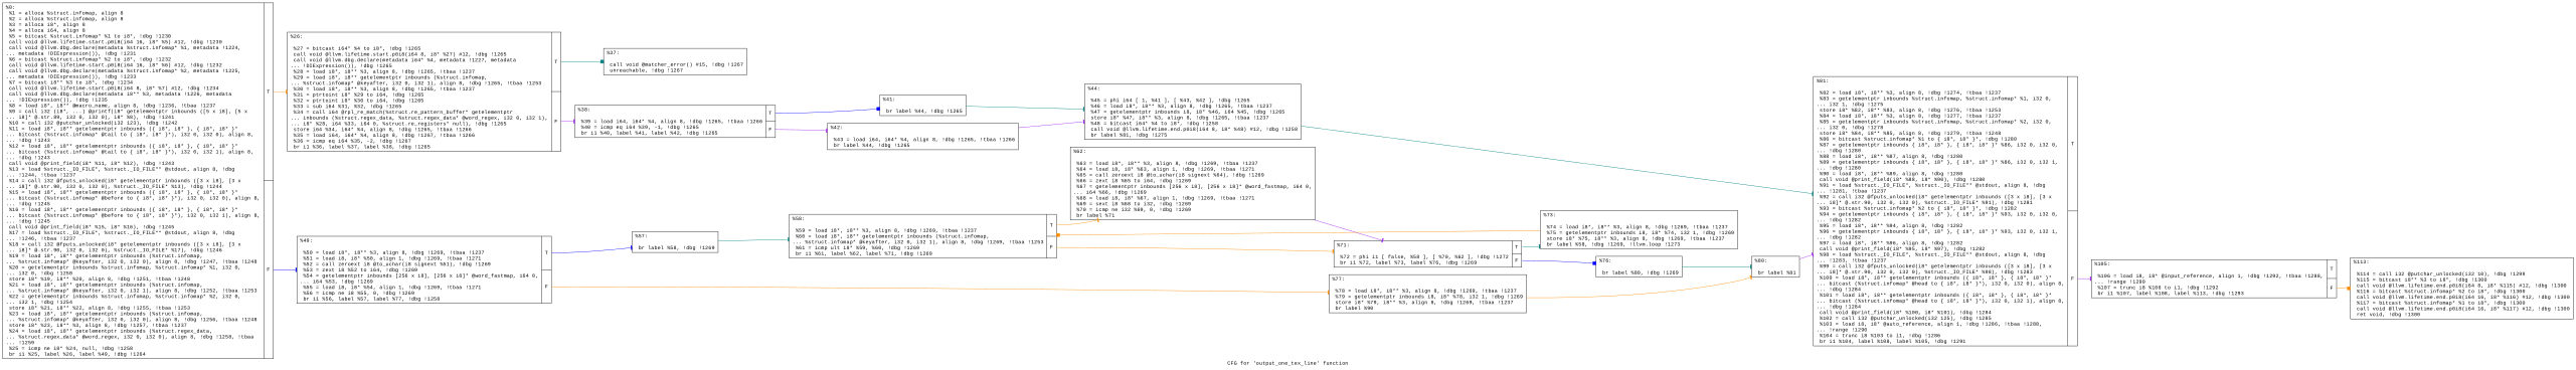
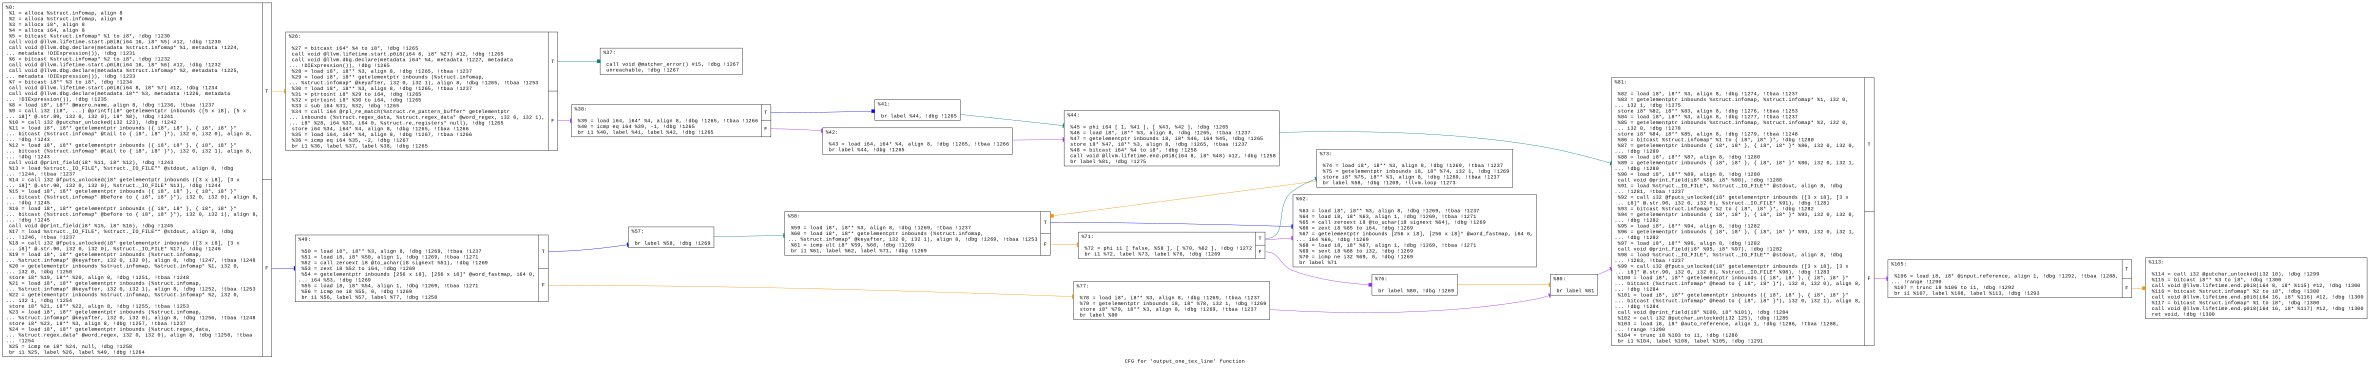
  digraph {
    fontname="Liberation Mono"
    label="CFG for 'output_one_tex_line' function"
    rankdir=LR
    node [fontname="Liberation Mono" shape=record]
    edge [arrowhead=tee color=darkorange fontname="Liberation Mono"]
-   n1 [label="{%0:\l  %1 = alloca %struct.infomap, align 8\l  %2 = alloca %struct.infomap, align 8\l  %3 = alloca i8*, align 8\l  %4 = alloca i64, align 8\l  %5 = bitcast %struct.infomap* %1 to i8*, !dbg !1230\l  call void @llvm.lifetime.start.p0i8(i64 16, i8* %5) #12, !dbg !1230\l  call void @llvm.dbg.declare(metadata %struct.infomap* %1, metadata !1224,\l... metadata !DIExpression()), !dbg !1231\l  %6 = bitcast %struct.infomap* %2 to i8*, !dbg !1232\l  call void @llvm.lifetime.start.p0i8(i64 16, i8* %6) #12, !dbg !1232\l  call void @llvm.dbg.declare(metadata %struct.infomap* %2, metadata !1225,\l... metadata !DIExpression()), !dbg !1233\l  %7 = bitcast i8** %3 to i8*, !dbg !1234\l  call void @llvm.lifetime.start.p0i8(i64 8, i8* %7) #12, !dbg !1234\l  call void @llvm.dbg.declare(metadata i8** %3, metadata !1226, metadata\l... !DIExpression()), !dbg !1235\l  %8 = load i8*, i8** @macro_name, align 8, !dbg !1236, !tbaa !1237\l  %9 = call i32 (i8*, ...) @printf(i8* getelementptr inbounds ([5 x i8], [5 x\l... i8]* @.str.89, i32 0, i32 0), i8* %8), !dbg !1241\l  %10 = call i32 @putchar_unlocked(i32 123), !dbg !1242\l  %11 = load i8*, i8** getelementptr inbounds (\{ i8*, i8* \}, \{ i8*, i8* \}*\l... bitcast (%struct.infomap* @tail to \{ i8*, i8* \}*), i32 0, i32 0), align 8,\l... !dbg !1243\l  %12 = load i8*, i8** getelementptr inbounds (\{ i8*, i8* \}, \{ i8*, i8* \}*\l... bitcast (%struct.infomap* @tail to \{ i8*, i8* \}*), i32 0, i32 1), align 8,\l... !dbg !1243\l  call void @print_field(i8* %11, i8* %12), !dbg !1243\l  %13 = load %struct._IO_FILE*, %struct._IO_FILE** @stdout, align 8, !dbg\l... !1244, !tbaa !1237\l  %14 = call i32 @fputs_unlocked(i8* getelementptr inbounds ([3 x i8], [3 x\l... i8]* @.str.90, i32 0, i32 0), %struct._IO_FILE* %13), !dbg !1244\l  %15 = load i8*, i8** getelementptr inbounds (\{ i8*, i8* \}, \{ i8*, i8* \}*\l... bitcast (%struct.infomap* @before to \{ i8*, i8* \}*), i32 0, i32 0), align 8,\l... !dbg !1245\l  %16 = load i8*, i8** getelementptr inbounds (\{ i8*, i8* \}, \{ i8*, i8* \}*\l... bitcast (%struct.infomap* @before to \{ i8*, i8* \}*), i32 0, i32 1), align 8,\l... !dbg !1245\l  call void @print_field(i8* %15, i8* %16), !dbg !1245\l  %17 = load %struct._IO_FILE*, %struct._IO_FILE** @stdout, align 8, !dbg\l... !1246, !tbaa !1237\l  %18 = call i32 @fputs_unlocked(i8* getelementptr inbounds ([3 x i8], [3 x\l... i8]* @.str.90, i32 0, i32 0), %struct._IO_FILE* %17), !dbg !1246\l  %19 = load i8*, i8** getelementptr inbounds (%struct.infomap,\l... %struct.infomap* @keyafter, i32 0, i32 0), align 8, !dbg !1247, !tbaa !1248\l  %20 = getelementptr inbounds %struct.infomap, %struct.infomap* %1, i32 0,\l... i32 0, !dbg !1250\l  store i8* %19, i8** %20, align 8, !dbg !1251, !tbaa !1248\l  %21 = load i8*, i8** getelementptr inbounds (%struct.infomap,\l... %struct.infomap* @keyafter, i32 0, i32 1), align 8, !dbg !1252, !tbaa !1253\l  %22 = getelementptr inbounds %struct.infomap, %struct.infomap* %2, i32 0,\l... i32 1, !dbg !1254\l  store i8* %21, i8** %22, align 8, !dbg !1255, !tbaa !1253\l  %23 = load i8*, i8** getelementptr inbounds (%struct.infomap,\l... %struct.infomap* @keyafter, i32 0, i32 0), align 8, !dbg !1256, !tbaa !1248\l  store i8* %23, i8** %3, align 8, !dbg !1257, !tbaa !1237\l  %24 = load i8*, i8** getelementptr inbounds (%struct.regex_data,\l... %struct.regex_data* @word_regex, i32 0, i32 0), align 8, !dbg !1258, !tbaa\l... !1259\l  %25 = icmp ne i8* %24, null, !dbg !1258\l  br i1 %25, label %26, label %49, !dbg !1264\l|{<s0>T|<s1>F}}"]
+   n1 [label="{%0:\l  %1 = alloca %struct.infomap, align 8\l  %2 = alloca %struct.infomap, align 8\l  %3 = alloca i8*, align 8\l  %4 = alloca i64, align 8\l  %5 = bitcast %struct.infomap* %1 to i8*, !dbg !1230\l  call void @llvm.lifetime.start.p0i8(i64 16, i8* %5) #12, !dbg !1230\l  call void @llvm.dbg.declare(metadata %struct.infomap* %1, metadata !1224,\l... metadata !DIExpression()), !dbg !1231\l  %6 = bitcast %struct.infomap* %2 to i8*, !dbg !1232\l  call void @llvm.lifetime.start.p0i8(i64 16, i8* %6) #12, !dbg !1232\l  call void @llvm.dbg.declare(metadata %struct.infomap* %2, metadata !1225,\l... metadata !DIExpression()), !dbg !1233\l  %7 = bitcast i8** %3 to i8*, !dbg !1234\l  call void @llvm.lifetime.start.p0i8(i64 8, i8* %7) #12, !dbg !1234\l  call void @llvm.dbg.declare(metadata i8** %3, metadata !1226, metadata\l... !DIExpression()), !dbg !1235\l  %8 = load i8*, i8** @macro_name, align 8, !dbg !1236, !tbaa !1237\l  %9 = call i32 (i8*, ...) @printf(i8* getelementptr inbounds ([5 x i8], [5 x\l... i8]* @.str.89, i32 0, i32 0), i8* %8), !dbg !1241\l  %10 = call i32 @putchar_unlocked(i32 123), !dbg !1242\l  %11 = load i8*, i8** getelementptr inbounds (\{ i8*, i8* \}, \{ i8*, i8* \}*\l... bitcast (%struct.infomap* @tail to \{ i8*, i8* \}*), i32 0, i32 0), align 8,\l... !dbg !1243\l  %12 = load i8*, i8** getelementptr inbounds (\{ i8*, i8* \}, \{ i8*, i8* \}*\l... bitcast (%struct.infomap* @tail to \{ i8*, i8* \}*), i32 0, i32 1), align 8,\l... !dbg !1243\l  call void @print_field(i8* %11, i8* %12), !dbg !1243\l  %13 = load %struct._IO_FILE*, %struct._IO_FILE** @stdout, align 8, !dbg\l... !1244, !tbaa !1237\l  %14 = call i32 @fputs_unlocked(i8* getelementptr inbounds ([3 x i8], [3 x\l... i8]* @.str.90, i32 0, i32 0), %struct._IO_FILE* %13), !dbg !1244\l  %15 = load i8*, i8** getelementptr inbounds (\{ i8*, i8* \}, \{ i8*, i8* \}*\l... bitcast (%struct.infomap* @before to \{ i8*, i8* \}*), i32 0, i32 0), align 8,\l... !dbg !1245\l  %16 = load i8*, i8** getelementptr inbounds (\{ i8*, i8* \}, \{ i8*, i8* \}*\l... bitcast (%struct.infomap* @before to \{ i8*, i8* \}*), i32 0, i32 1), align 8,\l... !dbg !1245\l  call void @print_field(i8* %15, i8* %16), !dbg !1245\l  %17 = load %struct._IO_FILE*, %struct._IO_FILE** @stdout, align 8, !dbg\l... !1246, !tbaa !1237\l  %18 = call i32 @fputs_unlocked(i8* getelementptr inbounds ([3 x i8], [3 x\l... i8]* @.str.90, i32 0, i32 0), %struct._IO_FILE* %17), !dbg !1246\l  %19 = load i8*, i8** getelementptr inbounds (%struct.infomap,\l... %struct.infomap* @keyafter, i32 0, i32 0), align 8, !dbg !1247, !tbaa !1248\l  %20 = getelementptr inbounds %struct.infomap, %struct.infomap* %1, i32 0,\l... i32 0, !dbg !1250\l  store i8* %19, i8** %20, align 8, !dbg !1251, !tbaa !1248\l  %21 = load i8*, i8** getelementptr inbounds (%struct.infomap,\l... %struct.infomap* @keyafter, i32 0, i32 1), align 8, !dbg !1252, !tbaa !1253\l  %22 = getelementptr inbounds %struct.infomap, %struct.infomap* %2, i32 0,\l... i32 1, !dbg !1254\l  store i8* %21, i8** %22, align 8, !dbg !1255, !tbaa !1253\l  %23 = load i8*, i8** getelementptr inbounds (%struct.infomap,\l... %struct.infomap* @keyafter, i32 0, i32 0), align 8, !dbg !1256, !tbaa !1248\l  store i8* %23, i8** %3, align 8, !dbg !1257, !tbaa !1237\l  %24 = load i8*, i8** getelementptr inbounds (%struct.regex_data,\l... %struct.regex_data* @word_regex, i32 0, i32 0), align 8, !dbg !1258, !tbaa\l... !1254\l  %25 = icmp ne i8* %24, null, !dbg !1258\l  br i1 %25, label %26, label %49, !dbg !1264\l|{<s0>T|<s1>F}}"]
    n2 [label="{%26:\l\l  %27 = bitcast i64* %4 to i8*, !dbg !1265\l  call void @llvm.lifetime.start.p0i8(i64 8, i8* %27) #12, !dbg !1265\l  call void @llvm.dbg.declare(metadata i64* %4, metadata !1227, metadata\l... !DIExpression()), !dbg !1265\l  %28 = load i8*, i8** %3, align 8, !dbg !1265, !tbaa !1237\l  %29 = load i8*, i8** getelementptr inbounds (%struct.infomap,\l... %struct.infomap* @keyafter, i32 0, i32 1), align 8, !dbg !1265, !tbaa !1253\l  %30 = load i8*, i8** %3, align 8, !dbg !1265, !tbaa !1237\l  %31 = ptrtoint i8* %29 to i64, !dbg !1265\l  %32 = ptrtoint i8* %30 to i64, !dbg !1265\l  %33 = sub i64 %31, %32, !dbg !1265\l  %34 = call i64 @rpl_re_match(%struct.re_pattern_buffer* getelementptr\l... inbounds (%struct.regex_data, %struct.regex_data* @word_regex, i32 0, i32 1),\l... i8* %28, i64 %33, i64 0, %struct.re_registers* null), !dbg !1265\l  store i64 %34, i64* %4, align 8, !dbg !1265, !tbaa !1266\l  %35 = load i64, i64* %4, align 8, !dbg !1267, !tbaa !1266\l  %36 = icmp eq i64 %35, -2, !dbg !1267\l  br i1 %36, label %37, label %38, !dbg !1265\l|{<s0>T|<s1>F}}"]
    n3 [label="{%49:\l\l  %50 = load i8*, i8** %3, align 8, !dbg !1269, !tbaa !1237\l  %51 = load i8, i8* %50, align 1, !dbg !1269, !tbaa !1271\l  %52 = call zeroext i8 @to_uchar(i8 signext %51), !dbg !1269\l  %53 = zext i8 %52 to i64, !dbg !1269\l  %54 = getelementptr inbounds [256 x i8], [256 x i8]* @word_fastmap, i64 0,\l... i64 %53, !dbg !1269\l  %55 = load i8, i8* %54, align 1, !dbg !1269, !tbaa !1271\l  %56 = icmp ne i8 %55, 0, !dbg !1269\l  br i1 %56, label %57, label %77, !dbg !1258\l|{<s0>T|<s1>F}}"]
    n4 [label="{%37:\l\l  call void @matcher_error() #15, !dbg !1267\l  unreachable, !dbg !1267\l}"]
    n5 [label="{%38:\l\l  %39 = load i64, i64* %4, align 8, !dbg !1265, !tbaa !1266\l  %40 = icmp eq i64 %39, -1, !dbg !1265\l  br i1 %40, label %41, label %42, !dbg !1265\l|{<s0>T|<s1>F}}"]
    n6 [label="{%57:\l\l  br label %58, !dbg !1269\l}"]
    n7 [label="{%77:\l\l  %78 = load i8*, i8** %3, align 8, !dbg !1269, !tbaa !1237\l  %79 = getelementptr inbounds i8, i8* %78, i32 1, !dbg !1269\l  store i8* %79, i8** %3, align 8, !dbg !1269, !tbaa !1237\l  br label %90\l}"]
    n8 [label="{%41:\l\l  br label %44, !dbg !1265\l}"]
    n9 [label="{%42:\l\l  %43 = load i64, i64* %4, align 8, !dbg !1265, !tbaa !1266\l  br label %44, !dbg !1265\l}"]
    n10 [label="{%58:\l\l  %59 = load i8*, i8** %3, align 8, !dbg !1269, !tbaa !1237\l  %60 = load i8*, i8** getelementptr inbounds (%struct.infomap,\l... %struct.infomap* @keyafter, i32 0, i32 1), align 8, !dbg !1269, !tbaa !1253\l  %61 = icmp ult i8* %59, %60, !dbg !1269\l  br i1 %61, label %62, label %71, !dbg !1269\l|{<s0>T|<s1>F}}"]
    n11 [label="{%80:\l\l  br label %81\l}"]
    n12 [label="{%44:\l\l  %45 = phi i64 [ 1, %41 ], [ %43, %42 ], !dbg !1265\l  %46 = load i8*, i8** %3, align 8, !dbg !1265, !tbaa !1237\l  %47 = getelementptr inbounds i8, i8* %46, i64 %45, !dbg !1265\l  store i8* %47, i8** %3, align 8, !dbg !1265, !tbaa !1237\l  %48 = bitcast i64* %4 to i8*, !dbg !1258\l  call void @llvm.lifetime.end.p0i8(i64 8, i8* %48) #12, !dbg !1258\l  br label %81, !dbg !1275\l}"]
    n13 [label="{%81:\l\l  %82 = load i8*, i8** %3, align 8, !dbg !1274, !tbaa !1237\l  %83 = getelementptr inbounds %struct.infomap, %struct.infomap* %1, i32 0,\l... i32 1, !dbg !1275\l  store i8* %82, i8** %83, align 8, !dbg !1276, !tbaa !1253\l  %84 = load i8*, i8** %3, align 8, !dbg !1277, !tbaa !1237\l  %85 = getelementptr inbounds %struct.infomap, %struct.infomap* %2, i32 0,\l... i32 0, !dbg !1278\l  store i8* %84, i8** %85, align 8, !dbg !1279, !tbaa !1248\l  %86 = bitcast %struct.infomap* %1 to \{ i8*, i8* \}*, !dbg !1280\l  %87 = getelementptr inbounds \{ i8*, i8* \}, \{ i8*, i8* \}* %86, i32 0, i32 0,\l... !dbg !1280\l  %88 = load i8*, i8** %87, align 8, !dbg !1280\l  %89 = getelementptr inbounds \{ i8*, i8* \}, \{ i8*, i8* \}* %86, i32 0, i32 1,\l... !dbg !1280\l  %90 = load i8*, i8** %89, align 8, !dbg !1280\l  call void @print_field(i8* %88, i8* %90), !dbg !1280\l  %91 = load %struct._IO_FILE*, %struct._IO_FILE** @stdout, align 8, !dbg\l... !1281, !tbaa !1237\l  %92 = call i32 @fputs_unlocked(i8* getelementptr inbounds ([3 x i8], [3 x\l... i8]* @.str.90, i32 0, i32 0), %struct._IO_FILE* %91), !dbg !1281\l  %93 = bitcast %struct.infomap* %2 to \{ i8*, i8* \}*, !dbg !1282\l  %94 = getelementptr inbounds \{ i8*, i8* \}, \{ i8*, i8* \}* %93, i32 0, i32 0,\l... !dbg !1282\l  %95 = load i8*, i8** %94, align 8, !dbg !1282\l  %96 = getelementptr inbounds \{ i8*, i8* \}, \{ i8*, i8* \}* %93, i32 0, i32 1,\l... !dbg !1282\l  %97 = load i8*, i8** %96, align 8, !dbg !1282\l  call void @print_field(i8* %95, i8* %97), !dbg !1282\l  %98 = load %struct._IO_FILE*, %struct._IO_FILE** @stdout, align 8, !dbg\l... !1283, !tbaa !1237\l  %99 = call i32 @fputs_unlocked(i8* getelementptr inbounds ([3 x i8], [3 x\l... i8]* @.str.90, i32 0, i32 0), %struct._IO_FILE* %98), !dbg !1283\l  %100 = load i8*, i8** getelementptr inbounds (\{ i8*, i8* \}, \{ i8*, i8* \}*\l... bitcast (%struct.infomap* @head to \{ i8*, i8* \}*), i32 0, i32 0), align 8,\l... !dbg !1284\l  %101 = load i8*, i8** getelementptr inbounds (\{ i8*, i8* \}, \{ i8*, i8* \}*\l... bitcast (%struct.infomap* @head to \{ i8*, i8* \}*), i32 0, i32 1), align 8,\l... !dbg !1284\l  call void @print_field(i8* %100, i8* %101), !dbg !1284\l  %102 = call i32 @putchar_unlocked(i32 125), !dbg !1285\l  %103 = load i8, i8* @auto_reference, align 1, !dbg !1286, !tbaa !1288,\l... !range !1290\l  %104 = trunc i8 %103 to i1, !dbg !1286\l  br i1 %104, label %108, label %105, !dbg !1291\l|{<s0>T|<s1>F}}"]
    n14 [label="{%105:\l\l  %106 = load i8, i8* @input_reference, align 1, !dbg !1292, !tbaa !1288,\l... !range !1290\l  %107 = trunc i8 %106 to i1, !dbg !1292\l  br i1 %107, label %108, label %113, !dbg !1293\l|{<s0>T|<s1>F}}"]
    n15 [label="{%113:\l\l  %114 = call i32 @putchar_unlocked(i32 10), !dbg !1299\l  %115 = bitcast i8** %3 to i8*, !dbg !1300\l  call void @llvm.lifetime.end.p0i8(i64 8, i8* %115) #12, !dbg !1300\l  %116 = bitcast %struct.infomap* %2 to i8*, !dbg !1300\l  call void @llvm.lifetime.end.p0i8(i64 16, i8* %116) #12, !dbg !1300\l  %117 = bitcast %struct.infomap* %1 to i8*, !dbg !1300\l  call void @llvm.lifetime.end.p0i8(i64 16, i8* %117) #12, !dbg !1300\l  ret void, !dbg !1300\l}"]
    n16 [label="{%62:\l\l  %63 = load i8*, i8** %3, align 8, !dbg !1269, !tbaa !1237\l  %64 = load i8, i8* %63, align 1, !dbg !1269, !tbaa !1271\l  %65 = call zeroext i8 @to_uchar(i8 signext %64), !dbg !1269\l  %66 = zext i8 %65 to i64, !dbg !1269\l  %67 = getelementptr inbounds [256 x i8], [256 x i8]* @word_fastmap, i64 0,\l... i64 %66, !dbg !1269\l  %68 = load i8, i8* %67, align 1, !dbg !1269, !tbaa !1271\l  %69 = sext i8 %68 to i32, !dbg !1269\l  %70 = icmp ne i32 %69, 0, !dbg !1269\l  br label %71\l}"]
    n17 [label="{%71:\l\l  %72 = phi i1 [ false, %58 ], [ %70, %62 ], !dbg !1272\l  br i1 %72, label %73, label %76, !dbg !1269\l|{<s0>T|<s1>F}}"]
    n18 [label="{%73:\l\l  %74 = load i8*, i8** %3, align 8, !dbg !1269, !tbaa !1237\l  %75 = getelementptr inbounds i8, i8* %74, i32 1, !dbg !1269\l  store i8* %75, i8** %3, align 8, !dbg !1269, !tbaa !1237\l  br label %58, !dbg !1269, !llvm.loop !1273\l}"]
    n19 [label="{%76:\l\l  br label %80, !dbg !1269\l}"]
    n1 -> n2 [tailport=s0]
    n1 -> n3 [color=blue tailport=s1]
    n2 -> n4 [arrowhead=box color=teal tailport=s0]
    n2 -> n5 [color=purple tailport=s1]
    n3 -> n6 [color=blue tailport=s0]
    n3 -> n7 [tailport=s1]
    n5 -> n8 [arrowhead=box color=blue tailport=s0]
    n5 -> n9 [color=purple tailport=s1]
    n6 -> n10 [color=teal]
-   n7 -> n11
+   n7 -> n11 [color=purple]
    n8 -> n12 [color=teal]
    n9 -> n12 [color=purple]
-   n10 -> n16 [tailport=s0]
+   n10 -> n16 [color=blue tailport=s0]
    n10 -> n17 [tailport=s1]
    n11 -> n13 [color=purple]
    n12 -> n13 [color=teal]
    n13 -> n14 [color=purple tailport=s1]
    n14 -> n15 [arrowhead=box tailport=s1]
-   n16 -> n17 [color=purple]
+   n17 -> n16 [color=purple]
    n17 -> n18 [color=teal tailport=s0]
-   n17 -> n19 [arrowhead=box color=blue tailport=s1]
+   n17 -> n19 [arrowhead=box color=purple tailport=s1]
    n18 -> n10 [arrowhead=box]
-   n19 -> n11 [color=teal]
+   n19 -> n11
  }
